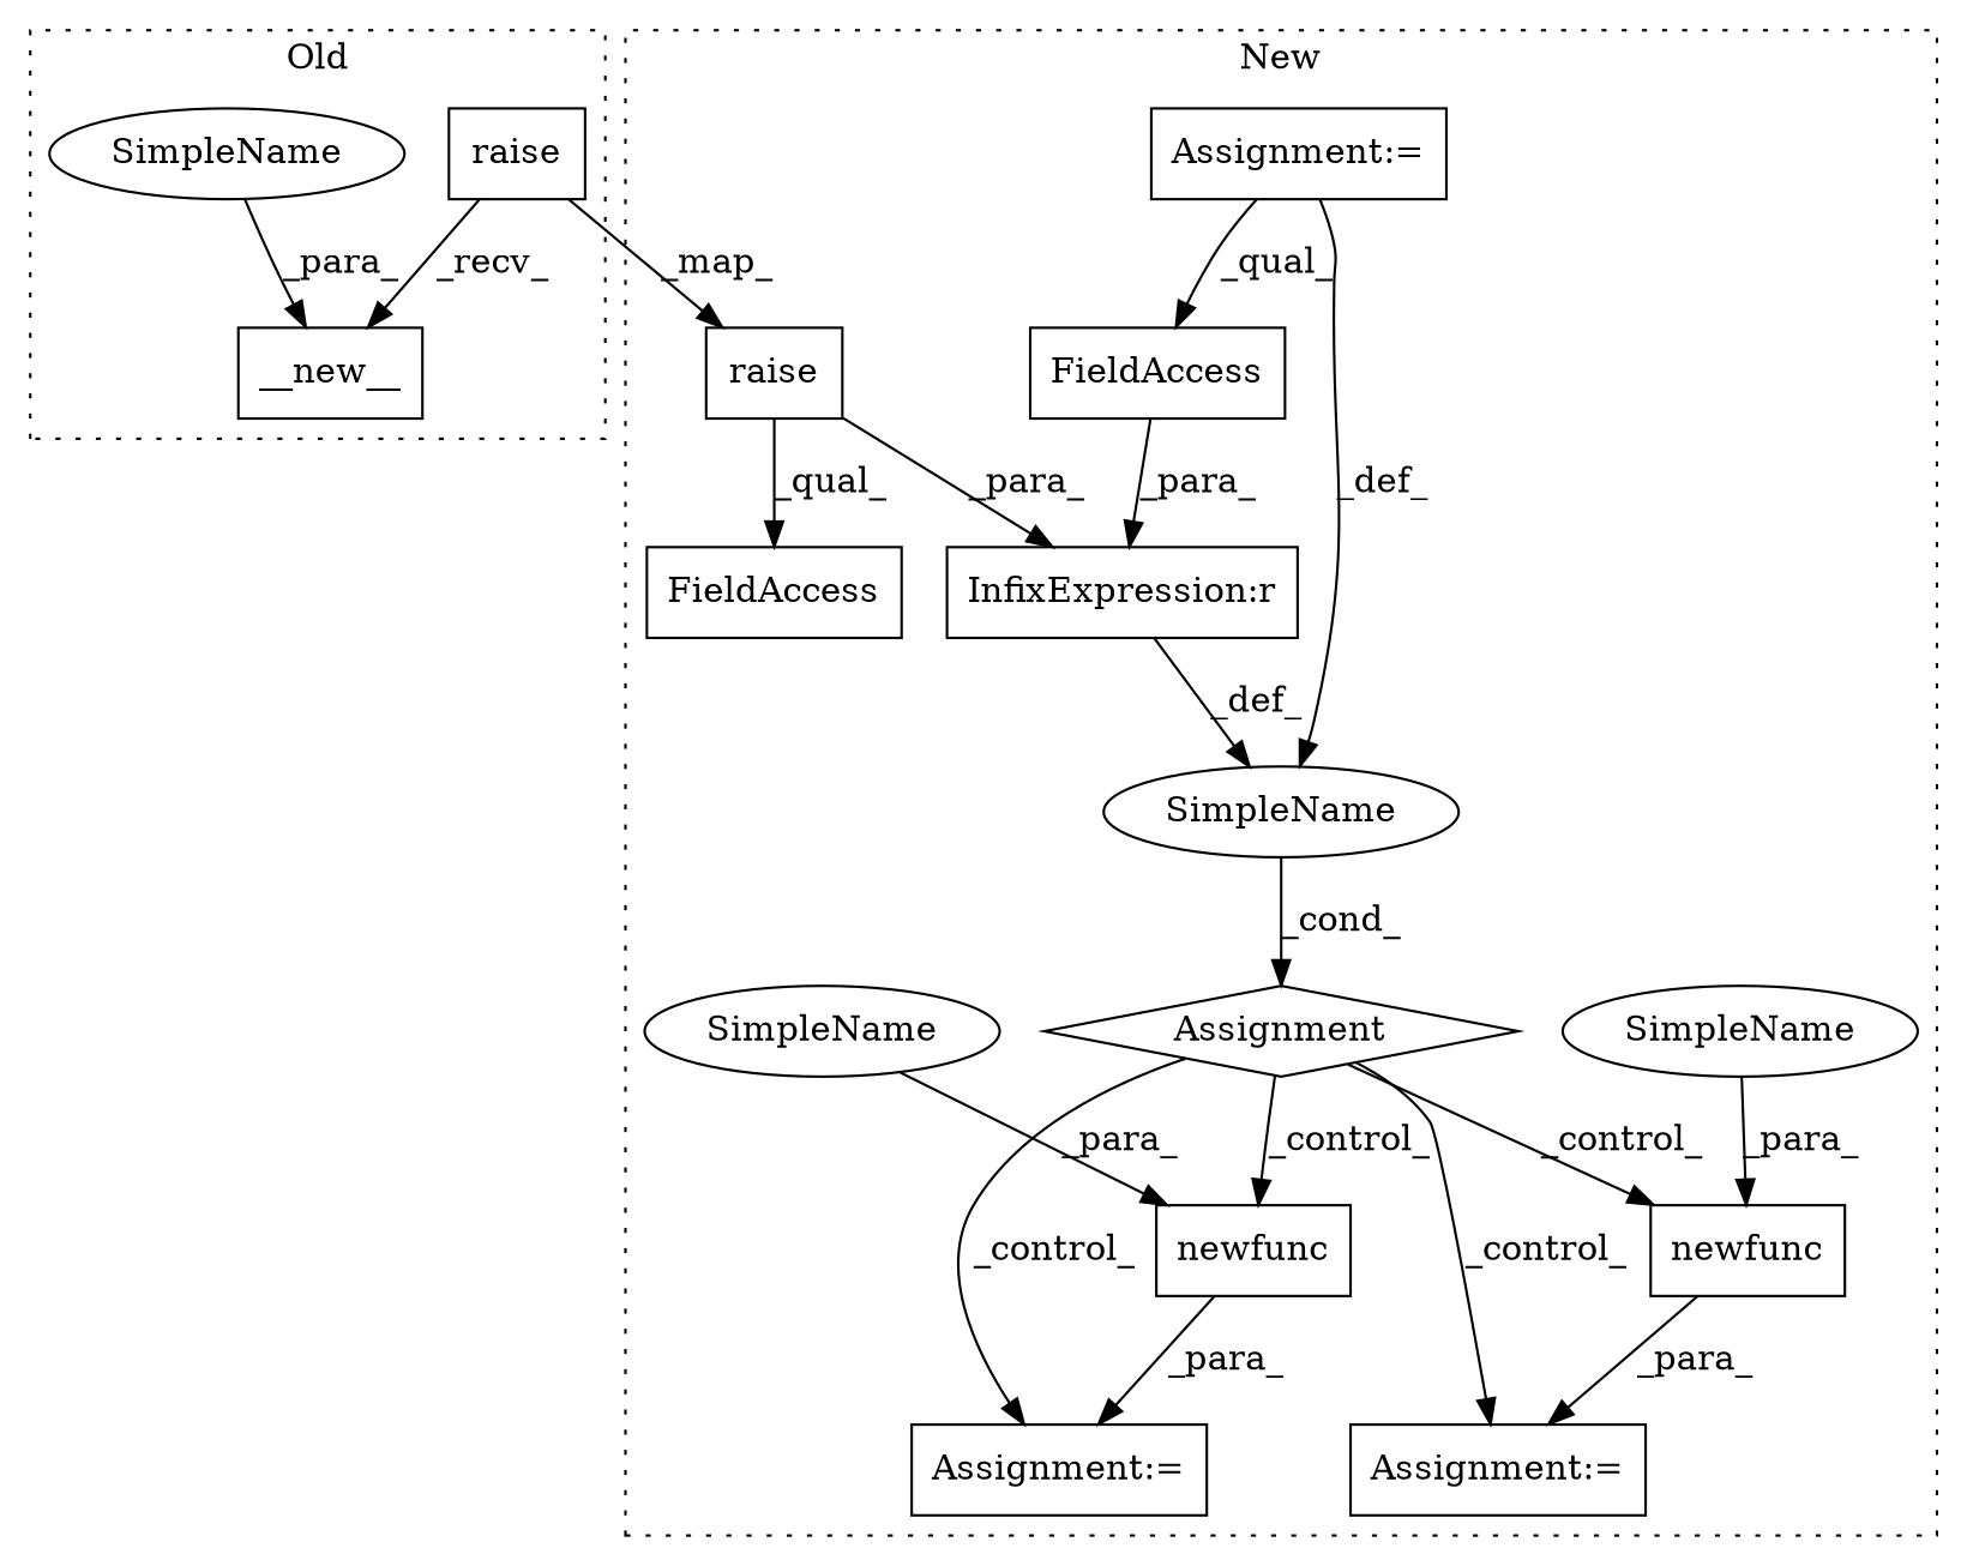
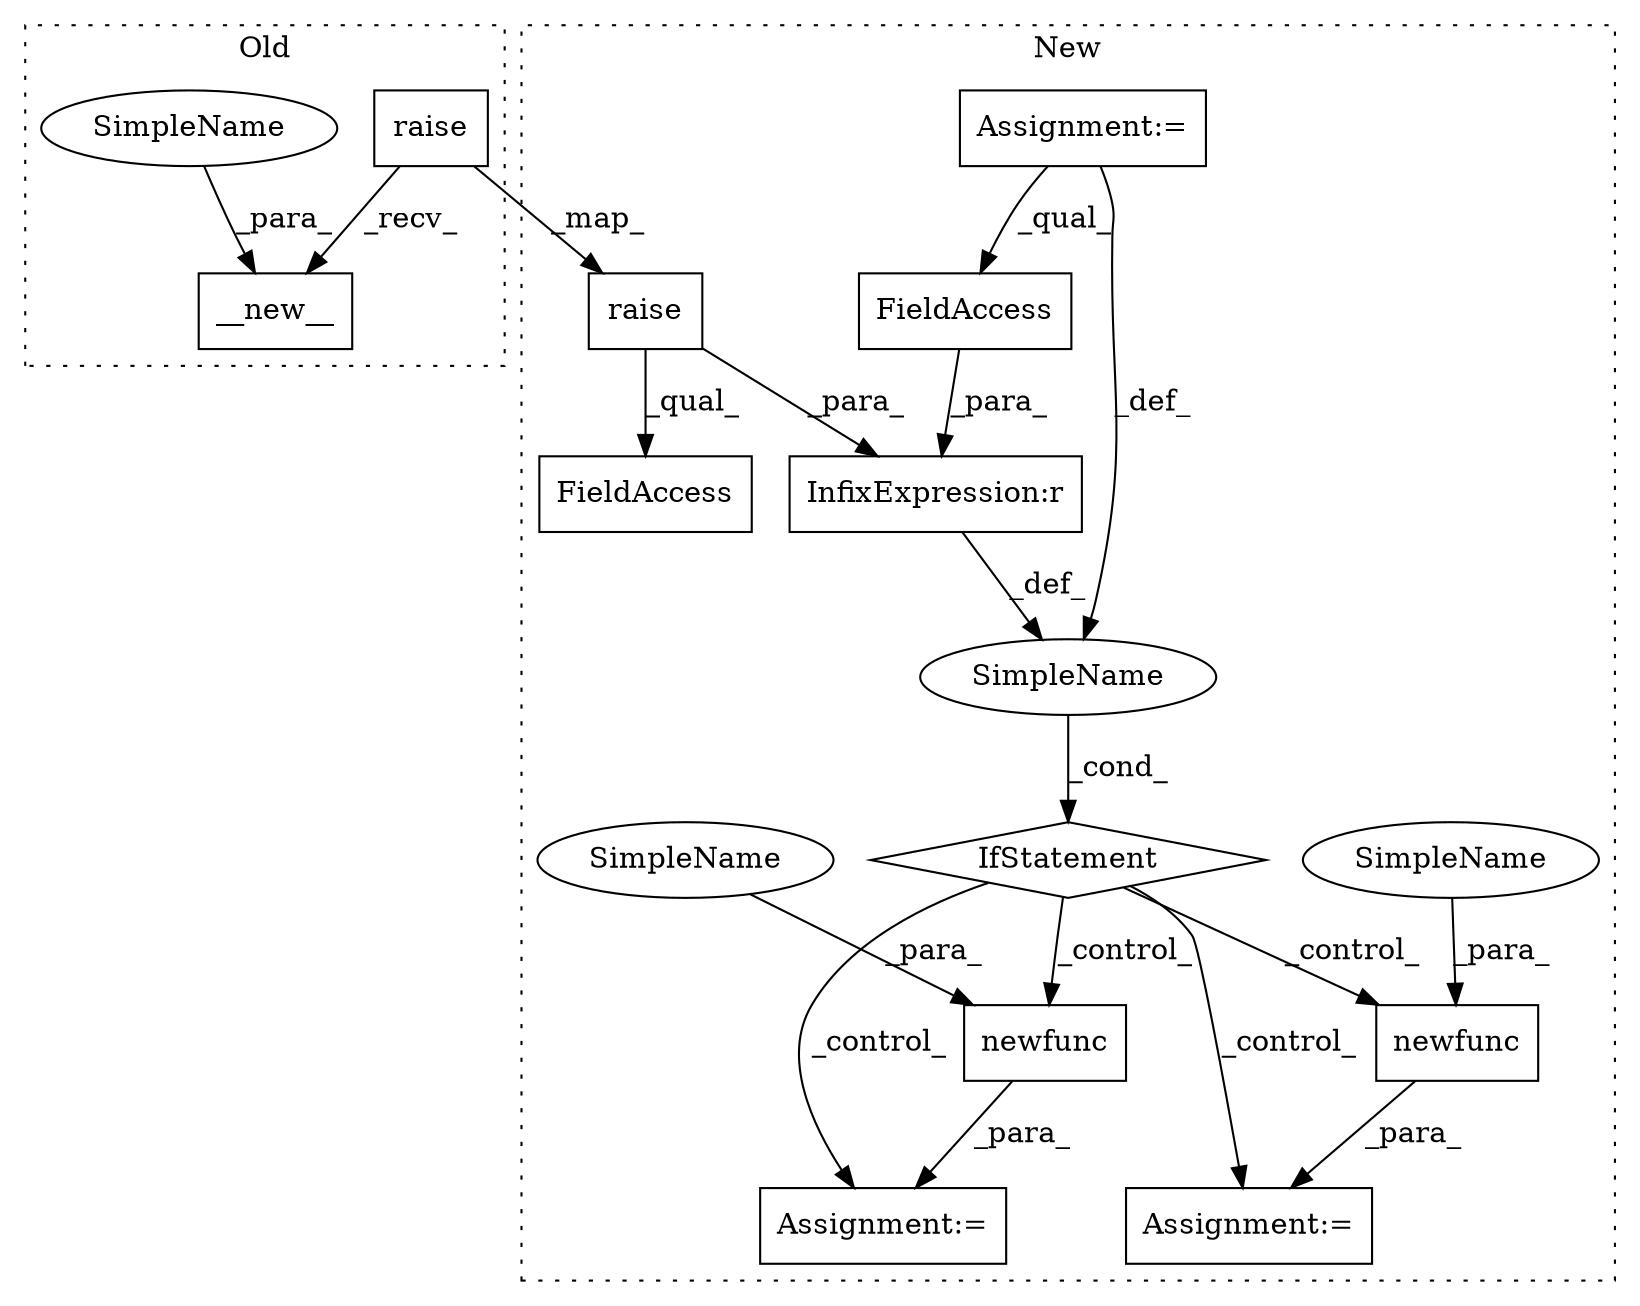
  digraph {
    node [a=32 l="8,1" shape=box]
    n1 [l="6,1" label=raise s="1626,1641"]
    n2 [label=__new__ s="1643,1663"]
    n3 [a=42 l=3 label=SimpleName s=1651 shape=ellipse]
    n4 [l="6,1" label=raise s="1846,1861"]
    n5 [a=22 l=24 label=FieldAccess s=1846]
-   n6 [a=25 l="4,2" label=Assignment s="1876,1905" shape=diamond]
+   n6 [a=25 l="4,2" label=IfStatement s="1876,1905" shape=diamond]
    n7 [label=newfunc s="1953,1973"]
    n8 [a=27 l=4 label="InfixExpression:r" s=1887]
    n9 [a=22 l=14 label=FieldAccess s=1891]
    n10 [label=newfunc s="1917,1928"]
    n11 [a=42 label=SimpleName shape=ellipse l=""]
    n12 [a=7 l=6 label="Assignment:=" s=1397]
    n13 [a=7 l=1 label="Assignment:=" s=1916]
    n14 [a=7 l=1 label="Assignment:=" s=1952]
    n15 [a=42 l=3 label=SimpleName s=1961 shape=ellipse]
    n16 [a=42 l=3 label=SimpleName s=1925 shape=ellipse]
    subgraph cluster_1 {
      label=Old
      style=dotted
      n1
      n2
      n3
    }
    subgraph cluster_2 {
      label=New
      style=dotted
      n4
      n5
      n6
      n7
      n8
      n9
      n10
      n11
      n12
      n13
      n14
      n15
      n16
    }
    n1 -> n2 [label=_recv_]
    n1 -> n4 [label=_map_]
    n3 -> n2 [label=_para_]
    n4 -> n5 [label=_qual_]
    n4 -> n8 [label=_para_]
    n6 -> n7 [label=_control_]
    n6 -> n10 [label=_control_]
    n6 -> n13 [label=_control_]
    n6 -> n14 [label=_control_]
    n7 -> n14 [label=_para_]
    n8 -> n11 [label=_def_]
    n9 -> n8 [label=_para_]
    n10 -> n13 [label=_para_]
    n11 -> n6 [label=_cond_]
    n12 -> n9 [label=_qual_]
    n12 -> n11 [label=_def_]
    n15 -> n7 [label=_para_]
    n16 -> n10 [label=_para_]
  }
